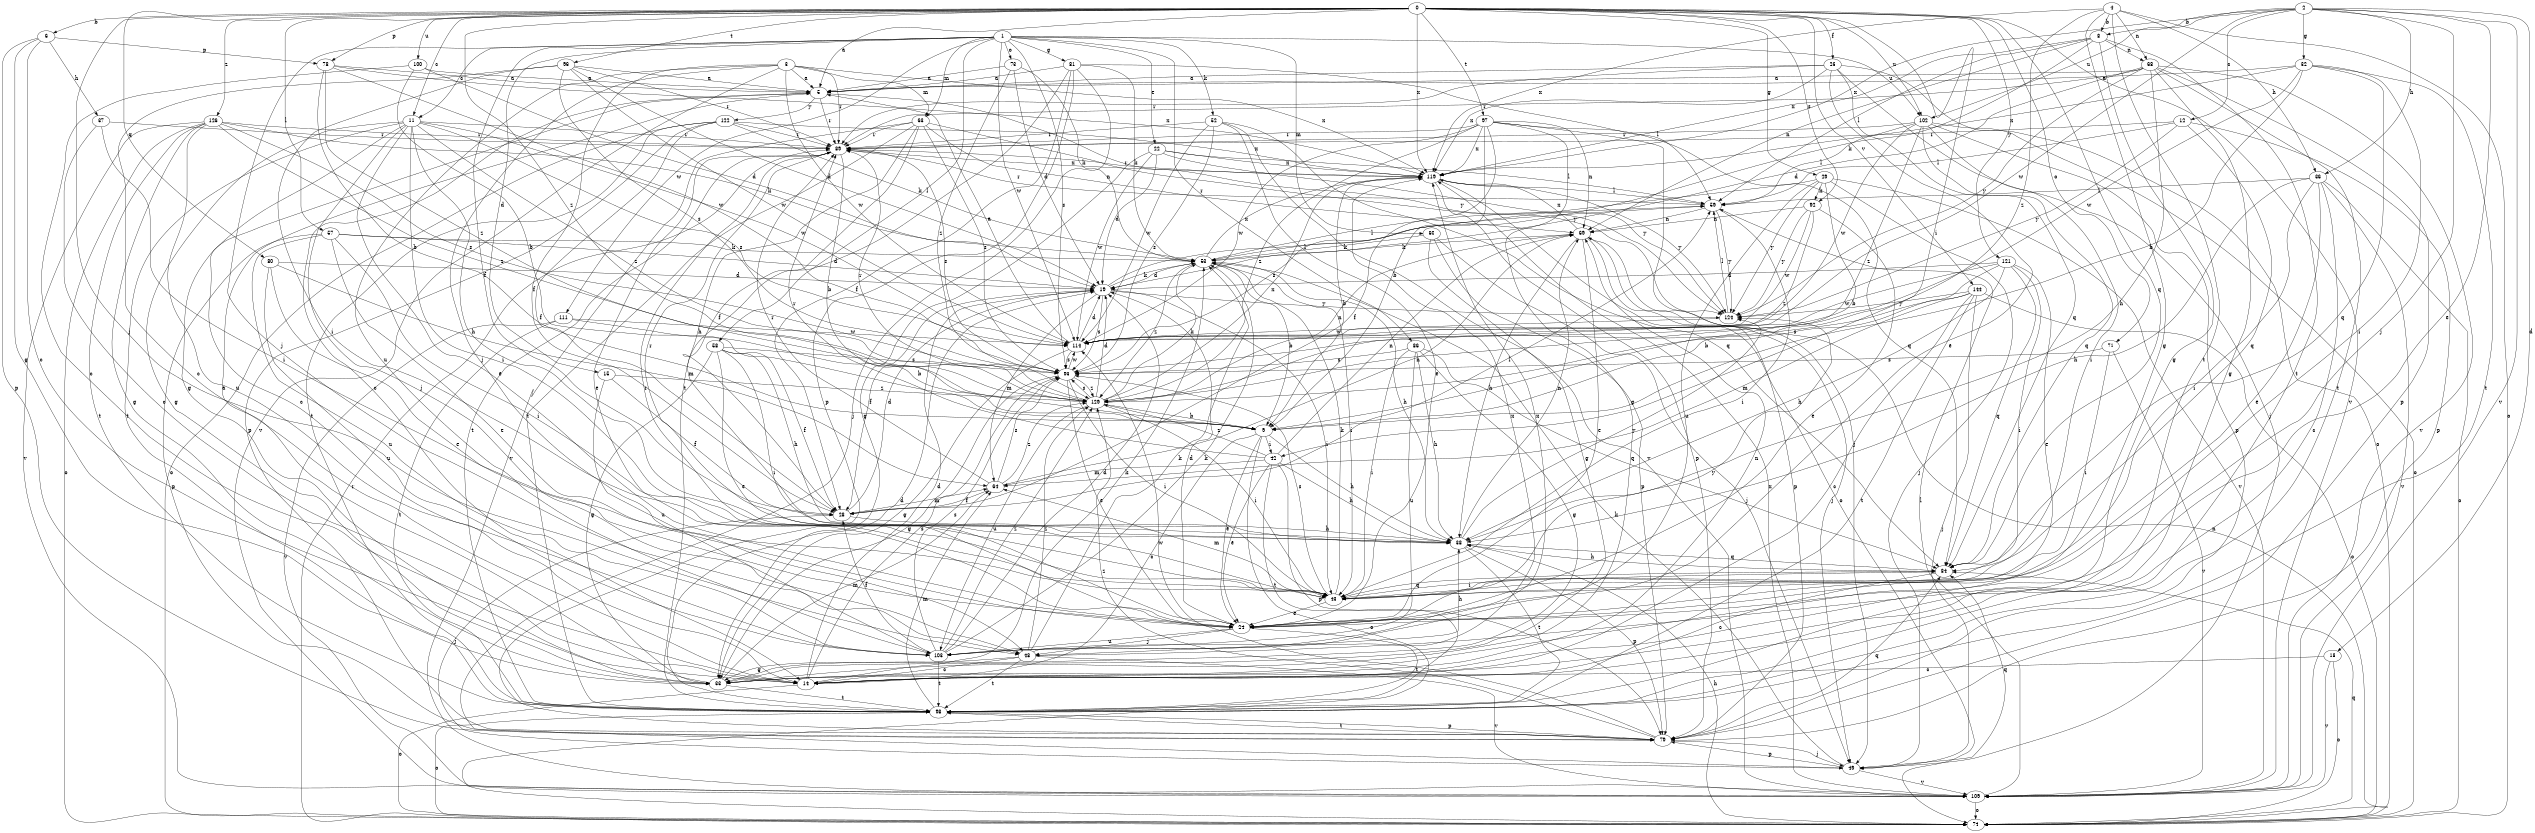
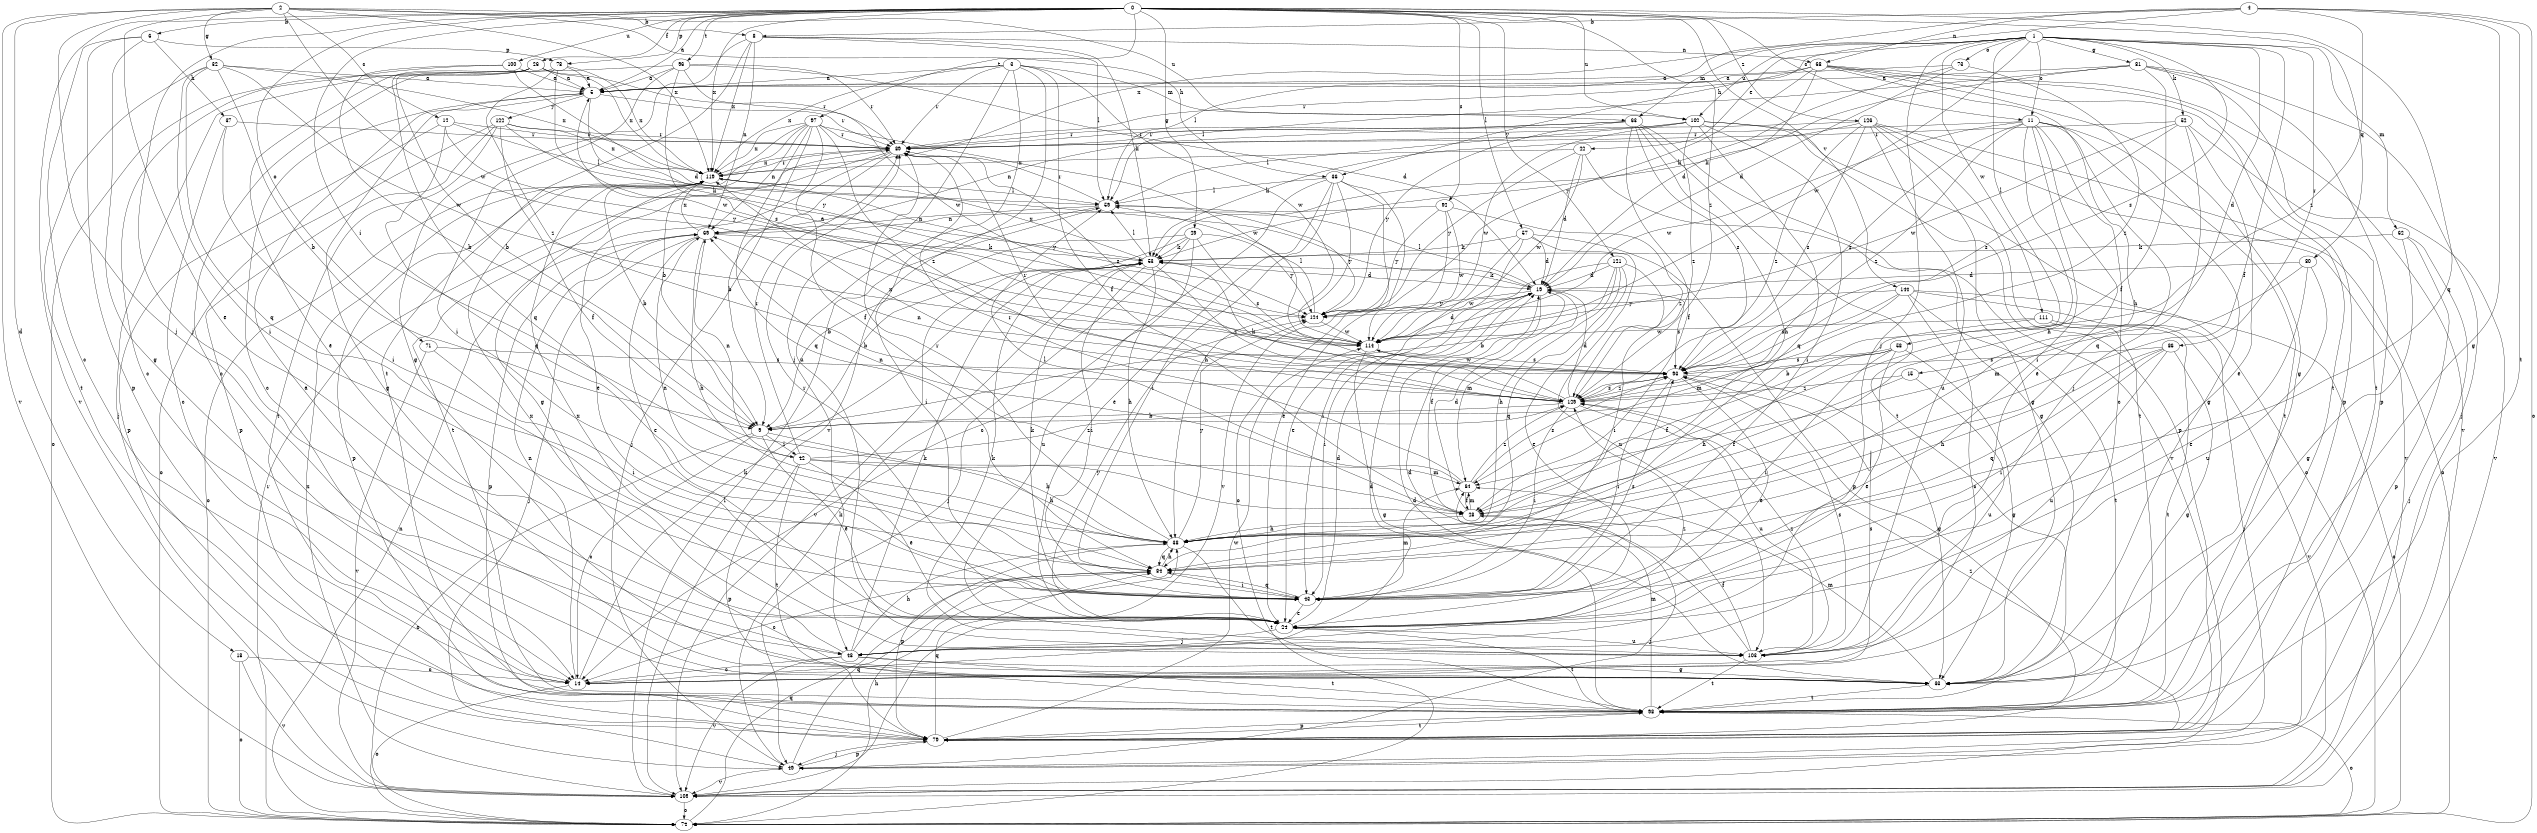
  strict digraph {
    0
    5
    6
    11
    26
    29
    42
    48
    57
    71
    78
    80
    84
    92
    96
    97
    100
    102
    n19 [label=144]
    109
    119
    121
    126
    129
    89
    33
    14
    122
    124
    37
    79
    93
    114
    24
    98
    38
    43
    74
    49
    103
    53
    9
    69
    64
    19
    28
    59
    1
    15
    22
    n51 [label=81]
    52
    58
-   62 [label=60]
+   62
    63
    73
    86
    111
    2
    8
    12
    18
    32
    36
    68
    3
    4
    0 -> 5 [label=a]
    0 -> 6 [label=b]
    0 -> 11 [label=c]
    0 -> 26 [label=f]
    0 -> 29 [label=g]
    0 -> 42 [label=i]
    0 -> 48 [label=j]
    0 -> 57 [label=l]
    0 -> 71 [label=o]
    0 -> 78 [label=p]
    0 -> 80 [label=q]
    0 -> 84 [label=q]
    0 -> 92 [label=s]
    0 -> 96 [label=t]
    0 -> 97 [label=t]
    0 -> 100 [label=u]
    0 -> 102 [label=u]
    0 -> n19 [label=v]
    0 -> 109 [label=v]
    0 -> 119 [label=x]
    0 -> 121 [label=y]
    0 -> 126 [label=z]
    0 -> 129 [label=z]
    5 -> 89 [label=r]
    5 -> 33 [label=g]
    5 -> 14 [label=c]
    5 -> 122 [label=y]
    5 -> 124 [label=y]
    6 -> 78 [label=p]
    6 -> 33 [label=g]
    6 -> 14 [label=c]
    6 -> 37 [label=h]
    6 -> 79 [label=p]
    11 -> 48 [label=j]
    11 -> 129 [label=z]
    11 -> 89 [label=r]
    11 -> 33 [label=g]
    11 -> 14 [label=c]
    11 -> 93 [label=s]
    11 -> 114 [label=w]
    11 -> 24 [label=e]
    11 -> 98 [label=t]
    11 -> 38 [label=h]
    11 -> 43 [label=i]
    26 -> 5 [label=a]
    26 -> 84 [label=q]
    26 -> 119 [label=x]
    26 -> 89 [label=r]
    26 -> 24 [label=e]
    26 -> 74 [label=o]
    26 -> 49 [label=j]
    29 -> 109 [label=v]
    29 -> 124 [label=y]
    29 -> 93 [label=s]
    29 -> 49 [label=j]
    29 -> 103 [label=u]
-   29 -> 92 [label=k]
+   29 -> 53 [label=k]
    29 -> 9 [label=b]
    42 -> 129 [label=z]
    42 -> 89 [label=r]
    42 -> 79 [label=p]
    42 -> 24 [label=e]
    42 -> 98 [label=t]
    42 -> 38 [label=h]
    42 -> 69 [label=n]
    42 -> 64 [label=m]
    48 -> 109 [label=v]
    48 -> 119 [label=x]
    48 -> 129 [label=z]
    48 -> 33 [label=g]
    48 -> 14 [label=c]
    48 -> 98 [label=t]
    48 -> 38 [label=h]
    48 -> 53 [label=k]
    57 -> 79 [label=p]
    57 -> 24 [label=e]
    57 -> 43 [label=i]
    57 -> 103 [label=u]
    57 -> 53 [label=k]
    57 -> 19 [label=d]
    71 -> 109 [label=v]
    71 -> 93 [label=s]
    71 -> 43 [label=i]
    78 -> 5 [label=a]
    78 -> 119 [label=x]
    78 -> 129 [label=z]
    78 -> 114 [label=w]
    78 -> 9 [label=b]
    80 -> 24 [label=e]
    80 -> 103 [label=u]
    80 -> 64 [label=m]
    80 -> 19 [label=d]
    84 -> 14 [label=c]
    84 -> 38 [label=h]
    84 -> 43 [label=i]
    92 -> 129 [label=z]
    92 -> 124 [label=y]
    92 -> 114 [label=w]
    92 -> 24 [label=e]
    92 -> 69 [label=n]
    96 -> 5 [label=a]
    96 -> 89 [label=r]
    96 -> 14 [label=c]
    96 -> 93 [label=s]
    96 -> 114 [label=w]
    96 -> 43 [label=i]
    96 -> 19 [label=d]
    97 -> 84 [label=q]
    97 -> 119 [label=x]
    97 -> 129 [label=z]
    97 -> 89 [label=r]
    97 -> 33 [label=g]
    97 -> 114 [label=w]
    97 -> 49 [label=j]
    97 -> 9 [label=b]
    97 -> 69 [label=n]
    97 -> 28 [label=f]
    100 -> 5 [label=a]
    100 -> 14 [label=c]
    100 -> 9 [label=b]
    100 -> 19 [label=d]
    102 -> 84 [label=q]
    102 -> 129 [label=z]
    102 -> 89 [label=r]
    102 -> 79 [label=p]
    102 -> 114 [label=w]
    102 -> 43 [label=i]
    102 -> 74 [label=o]
    102 -> 59 [label=l]
    n19 -> 14 [label=c]
    n19 -> 124 [label=y]
    n19 -> 93 [label=s]
    n19 -> 98 [label=t]
    n19 -> 74 [label=o]
    n19 -> 49 [label=j]
    n19 -> 64 [label=m]
    109 -> 119 [label=x]
    109 -> 74 [label=o]
    109 -> 59 [label=l]
    119 -> 89 [label=r]
    119 -> 124 [label=y]
    119 -> 79 [label=p]
    119 -> 74 [label=o]
    119 -> 9 [label=b]
    119 -> 59 [label=l]
    121 -> 84 [label=q]
    121 -> 114 [label=w]
    121 -> 24 [label=e]
    121 -> 38 [label=h]
    121 -> 43 [label=i]
    121 -> 9 [label=b]
    121 -> 19 [label=d]
    126 -> 109 [label=v]
    126 -> 129 [label=z]
    126 -> 89 [label=r]
    126 -> 33 [label=g]
    126 -> 93 [label=s]
    126 -> 98 [label=t]
    126 -> 74 [label=o]
    126 -> 103 [label=u]
    126 -> 53 [label=k]
    129 -> 119 [label=x]
    129 -> 89 [label=r]
    129 -> 93 [label=s]
    129 -> 43 [label=i]
    129 -> 103 [label=u]
    129 -> 53 [label=k]
    129 -> 9 [label=b]
    129 -> 69 [label=n]
    129 -> 19 [label=d]
    89 -> 119 [label=x]
    89 -> 93 [label=s]
    89 -> 24 [label=e]
    89 -> 98 [label=t]
    89 -> 9 [label=b]
    33 -> 5 [label=a]
    33 -> 98 [label=t]
    33 -> 64 [label=m]
    14 -> 93 [label=s]
    14 -> 74 [label=o]
    14 -> 53 [label=k]
    14 -> 69 [label=n]
    14 -> 19 [label=d]
    122 -> 119 [label=x]
    122 -> 89 [label=r]
    122 -> 79 [label=p]
    122 -> 98 [label=t]
    122 -> 74 [label=o]
    122 -> 53 [label=k]
    122 -> 28 [label=f]
    124 -> 114 [label=w]
    124 -> 59 [label=l]
    37 -> 89 [label=r]
    37 -> 14 [label=c]
    37 -> 43 [label=i]
    79 -> 84 [label=q]
    79 -> 129 [label=z]
    79 -> 114 [label=w]
    79 -> 98 [label=t]
    79 -> 49 [label=j]
    93 -> 129 [label=z]
    93 -> 33 [label=g]
    93 -> 114 [label=w]
    93 -> 24 [label=e]
    93 -> 43 [label=i]
    114 -> 5 [label=a]
    114 -> 33 [label=g]
    114 -> 93 [label=s]
    114 -> 19 [label=d]
    24 -> 48 [label=j]
    24 -> 89 [label=r]
    24 -> 124 [label=y]
    24 -> 98 [label=t]
    24 -> 103 [label=u]
    24 -> 19 [label=d]
    98 -> 79 [label=p]
    98 -> 74 [label=o]
    98 -> 64 [label=m]
    98 -> 19 [label=d]
    38 -> 84 [label=q]
    38 -> 89 [label=r]
    38 -> 124 [label=y]
    38 -> 79 [label=p]
    38 -> 98 [label=t]
    38 -> 69 [label=n]
    43 -> 84 [label=q]
    43 -> 93 [label=s]
    43 -> 24 [label=e]
    43 -> 53 [label=k]
    43 -> 64 [label=m]
    74 -> 84 [label=q]
    74 -> 89 [label=r]
    74 -> 38 [label=h]
    74 -> 69 [label=n]
    49 -> 84 [label=q]
    49 -> 109 [label=v]
    49 -> 79 [label=p]
    49 -> 53 [label=k]
    103 -> 119 [label=x]
    103 -> 129 [label=z]
    103 -> 93 [label=s]
    103 -> 98 [label=t]
    103 -> 53 [label=k]
    103 -> 19 [label=d]
    103 -> 28 [label=f]
    53 -> 119 [label=x]
    53 -> 129 [label=z]
    53 -> 38 [label=h]
    53 -> 43 [label=i]
    53 -> 9 [label=b]
    53 -> 19 [label=d]
    53 -> 59 [label=l]
    9 -> 42 [label=i]
    9 -> 14 [label=c]
    9 -> 24 [label=e]
    9 -> 38 [label=h]
    9 -> 74 [label=o]
    69 -> 119 [label=x]
    69 -> 79 [label=p]
    69 -> 24 [label=e]
    69 -> 38 [label=h]
    69 -> 49 [label=j]
    69 -> 53 [label=k]
    64 -> 129 [label=z]
    64 -> 89 [label=r]
    64 -> 93 [label=s]
    64 -> 69 [label=n]
    64 -> 28 [label=f]
    19 -> 124 [label=y]
    19 -> 93 [label=s]
    19 -> 43 [label=i]
    19 -> 53 [label=k]
    19 -> 64 [label=m]
    19 -> 28 [label=f]
    19 -> 59 [label=l]
    28 -> 38 [label=h]
    28 -> 49 [label=j]
    28 -> 64 [label=m]
    28 -> 19 [label=d]
    28 -> 59 [label=l]
    59 -> 89 [label=r]
    59 -> 124 [label=y]
    59 -> 43 [label=i]
    59 -> 69 [label=n]
    1 -> 11 [label=c]
    1 -> 48 [label=j]
    1 -> 102 [label=u]
    1 -> 93 [label=s]
    1 -> 114 [label=w]
    1 -> 28 [label=f]
    1 -> 15 [label=d]
    1 -> 22 [label=e]
    1 -> n51 [label=g]
    1 -> 52 [label=k]
    1 -> 58 [label=l]
    1 -> 62 [label=m]
    1 -> 63 [label=m]
    1 -> 73 [label=o]
    1 -> 86 [label=r]
    1 -> 111 [label=w]
    15 -> 129 [label=z]
    15 -> 103 [label=u]
    15 -> 28 [label=f]
    22 -> 119 [label=x]
    22 -> 33 [label=g]
    22 -> 124 [label=y]
    22 -> 114 [label=w]
    22 -> 19 [label=d]
-   22 -> 59 [label=l]
+   1 -> 59 [label=l]
    n51 -> 5 [label=a]
    n51 -> 79 [label=p]
    n51 -> 98 [label=t]
    n51 -> 49 [label=j]
    n51 -> 53 [label=k]
    n51 -> 28 [label=f]
    n51 -> 59 [label=l]
    52 -> 84 [label=q]
    52 -> 109 [label=v]
    52 -> 89 [label=r]
    52 -> 93 [label=s]
    52 -> 114 [label=w]
    52 -> 24 [label=e]
    58 -> 33 [label=g]
    58 -> 93 [label=s]
    58 -> 24 [label=e]
    58 -> 38 [label=h]
    58 -> 43 [label=i]
    58 -> 28 [label=f]
    62 -> 33 [label=g]
    62 -> 79 [label=p]
    62 -> 49 [label=j]
    62 -> 53 [label=k]
    63 -> 109 [label=v]
    63 -> 89 [label=r]
    63 -> 124 [label=y]
    63 -> 93 [label=s]
    63 -> 98 [label=t]
    63 -> 38 [label=h]
    63 -> 69 [label=n]
    63 -> 28 [label=f]
    73 -> 5 [label=a]
    73 -> 129 [label=z]
    73 -> 53 [label=k]
    73 -> 19 [label=d]
    86 -> 84 [label=q]
    86 -> 33 [label=g]
    86 -> 93 [label=s]
    86 -> 38 [label=h]
    86 -> 43 [label=i]
    86 -> 103 [label=u]
    111 -> 109 [label=v]
    111 -> 114 [label=w]
    111 -> 98 [label=t]
    111 -> 9 [label=b]
    2 -> 48 [label=j]
    2 -> 102 [label=u]
    2 -> 109 [label=v]
    2 -> 119 [label=x]
    2 -> 114 [label=w]
    2 -> 24 [label=e]
    2 -> 8 [label=b]
    2 -> 12 [label=c]
    2 -> 18 [label=d]
    2 -> 32 [label=g]
    2 -> 36 [label=h]
    8 -> 119 [label=x]
    8 -> 33 [label=g]
    8 -> 98 [label=t]
    8 -> 53 [label=k]
    8 -> 69 [label=n]
    8 -> 59 [label=l]
    8 -> 68 [label=n]
    12 -> 84 [label=q]
    12 -> 89 [label=r]
    12 -> 124 [label=y]
    12 -> 79 [label=p]
    12 -> 59 [label=l]
    18 -> 109 [label=v]
    18 -> 14 [label=c]
    18 -> 74 [label=o]
    32 -> 5 [label=a]
    32 -> 84 [label=q]
    32 -> 119 [label=x]
    32 -> 114 [label=w]
    32 -> 98 [label=t]
    32 -> 43 [label=i]
    32 -> 9 [label=b]
    36 -> 109 [label=v]
    36 -> 14 [label=c]
    36 -> 24 [label=e]
    36 -> 38 [label=h]
    36 -> 43 [label=i]
    36 -> 74 [label=o]
    36 -> 59 [label=l]
    68 -> 5 [label=a]
    68 -> 109 [label=v]
    68 -> 89 [label=r]
    68 -> 33 [label=g]
    68 -> 124 [label=y]
    68 -> 79 [label=p]
    68 -> 98 [label=t]
    68 -> 38 [label=h]
    68 -> 19 [label=d]
    3 -> 5 [label=a]
    3 -> 48 [label=j]
    3 -> 109 [label=v]
    3 -> 119 [label=x]
    3 -> 89 [label=r]
    3 -> 114 [label=w]
    3 -> 103 [label=u]
    3 -> 28 [label=f]
    3 -> 63 [label=m]
    4 -> 119 [label=x]
    4 -> 129 [label=z]
    4 -> 33 [label=g]
    4 -> 98 [label=t]
    4 -> 74 [label=o]
    4 -> 8 [label=b]
    4 -> 36 [label=h]
    4 -> 68 [label=n]
  }
